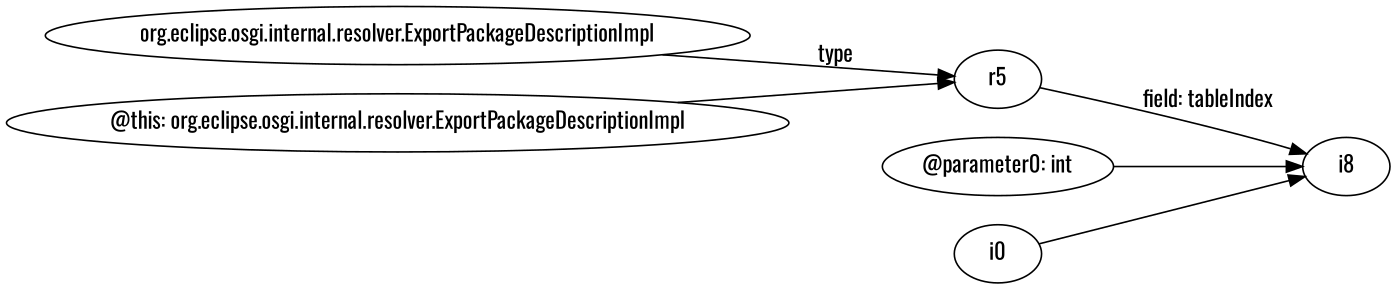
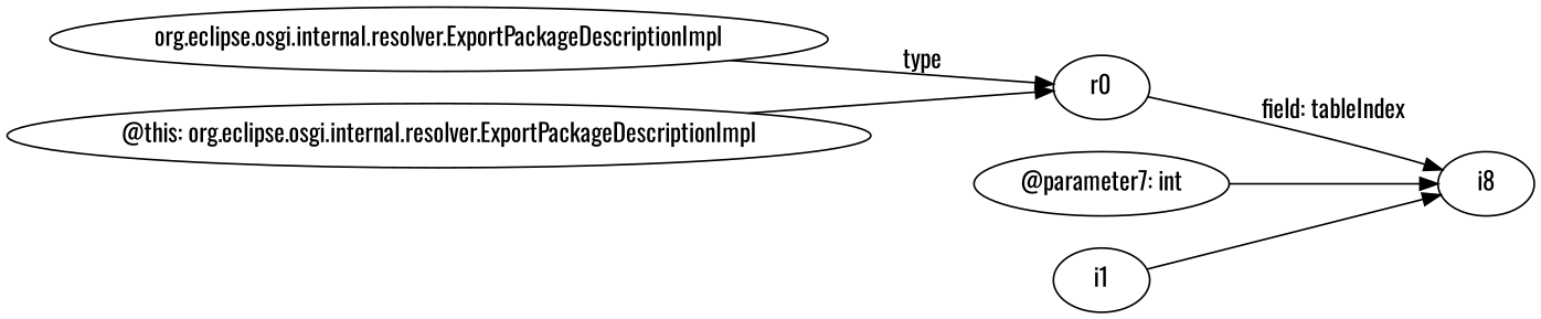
  digraph {
    fontname=Oswald
    rankdir=LR
    node [fontname=Oswald]
    edge [fontname=Oswald]
    n1 [label="org.eclipse.osgi.internal.resolver.ExportPackageDescriptionImpl"]
-   n2 [label=r5]
+   n2 [label=r0]
    n3 [label=i8]
    n4 [label="@this: org.eclipse.osgi.internal.resolver.ExportPackageDescriptionImpl"]
-   n5 [label="@parameter0: int"]
-   n6 [label=i0]
+   n5 [label="@parameter7: int"]
+   n6 [label=i1]
    n1 -> n2 [label=type]
    n2 -> n3 [label="field: tableIndex"]
    n4 -> n2
    n5 -> n3
    n6 -> n3
  }
